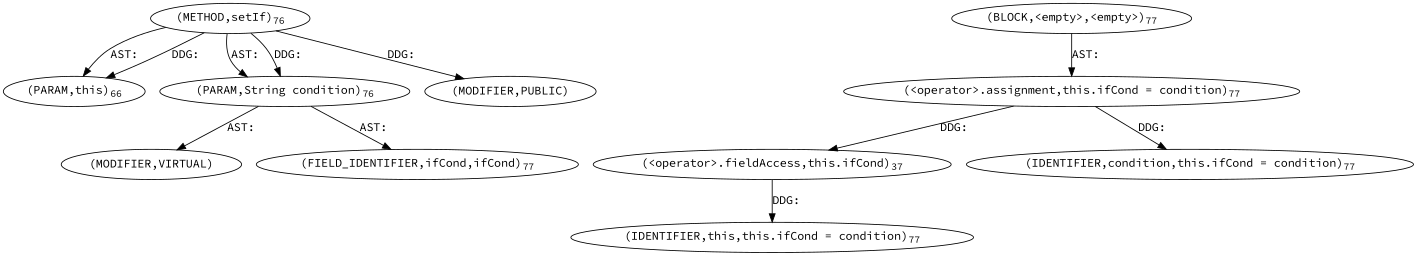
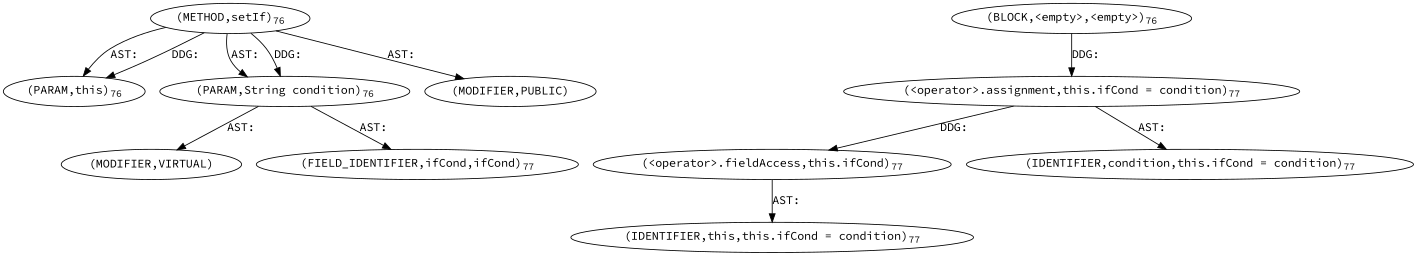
  digraph {
    fontname="Source Code Pro"
    node [fontname="Source Code Pro"]
    edge [fontname="Source Code Pro"]
    n1 [label=<(METHOD,setIf)<SUB>76</SUB>>]
-   n2 [label=<(PARAM,this)<SUB>66</SUB>>]
+   n2 [label=<(PARAM,this)<SUB>76</SUB>>]
    n3 [label=<(PARAM,String condition)<SUB>76</SUB>>]
    n4 [label=<(MODIFIER,PUBLIC)>]
    n5 [label=<(MODIFIER,VIRTUAL)>]
    n6 [label=<(FIELD_IDENTIFIER,ifCond,ifCond)<SUB>77</SUB>>]
-   n7 [label=<(BLOCK,&lt;empty&gt;,&lt;empty&gt;)<SUB>77</SUB>>]
+   n7 [label=<(BLOCK,&lt;empty&gt;,&lt;empty&gt;)<SUB>76</SUB>>]
    n8 [label=<(&lt;operator&gt;.assignment,this.ifCond = condition)<SUB>77</SUB>>]
-   n9 [label=<(&lt;operator&gt;.fieldAccess,this.ifCond)<SUB>37</SUB>>]
+   n9 [label=<(&lt;operator&gt;.fieldAccess,this.ifCond)<SUB>77</SUB>>]
    n10 [label=<(IDENTIFIER,condition,this.ifCond = condition)<SUB>77</SUB>>]
    n11 [label=<(IDENTIFIER,this,this.ifCond = condition)<SUB>77</SUB>>]
    n1 -> n2 [label="AST: "]
    n1 -> n2 [label="DDG: "]
    n1 -> n3 [label="AST: "]
    n1 -> n3 [label="DDG: "]
-   n1 -> n4 [label="DDG: "]
+   n1 -> n4 [label="AST: "]
    n3 -> n5 [label="AST: "]
    n3 -> n6 [label="AST: "]
-   n7 -> n8 [label="AST: "]
+   n7 -> n8 [label="DDG: "]
    n8 -> n9 [label="DDG: "]
-   n8 -> n10 [label="DDG: "]
-   n9 -> n11 [label="DDG: "]
+   n8 -> n10 [label="AST: "]
+   n9 -> n11 [label="AST: "]
  }
